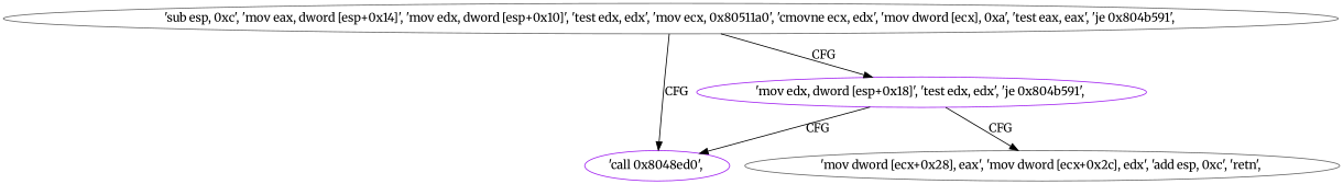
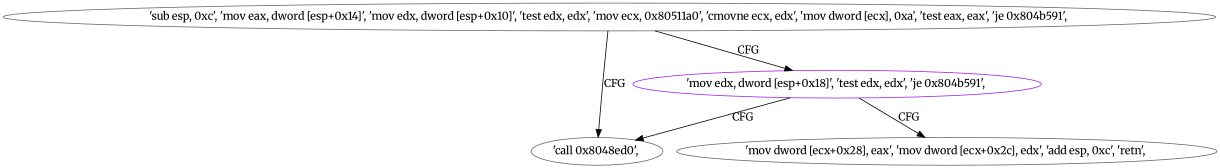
  digraph {
    fontname=Merriweather
    node [color=gray40 fontname=Merriweather]
    edge [fontname=Merriweather]
    n1 [label="'sub esp, 0xc', 'mov eax, dword [esp+0x14]', 'mov edx, dword [esp+0x10]', 'test edx, edx', 'mov ecx, 0x80511a0', 'cmovne ecx, edx', 'mov dword [ecx], 0xa', 'test eax, eax', 'je 0x804b591', "]
-   n2 [label="'call 0x8048ed0', " color=purple]
+   n2 [label="'call 0x8048ed0', "]
    n3 [label="'mov edx, dword [esp+0x18]', 'test edx, edx', 'je 0x804b591', " color=purple]
    n4 [label="'mov dword [ecx+0x28], eax', 'mov dword [ecx+0x2c], edx', 'add esp, 0xc', 'retn', "]
    n1 -> n2 [label=CFG]
    n1 -> n3 [label=CFG]
    n3 -> n2 [label=CFG]
    n3 -> n4 [label=CFG]
  }
